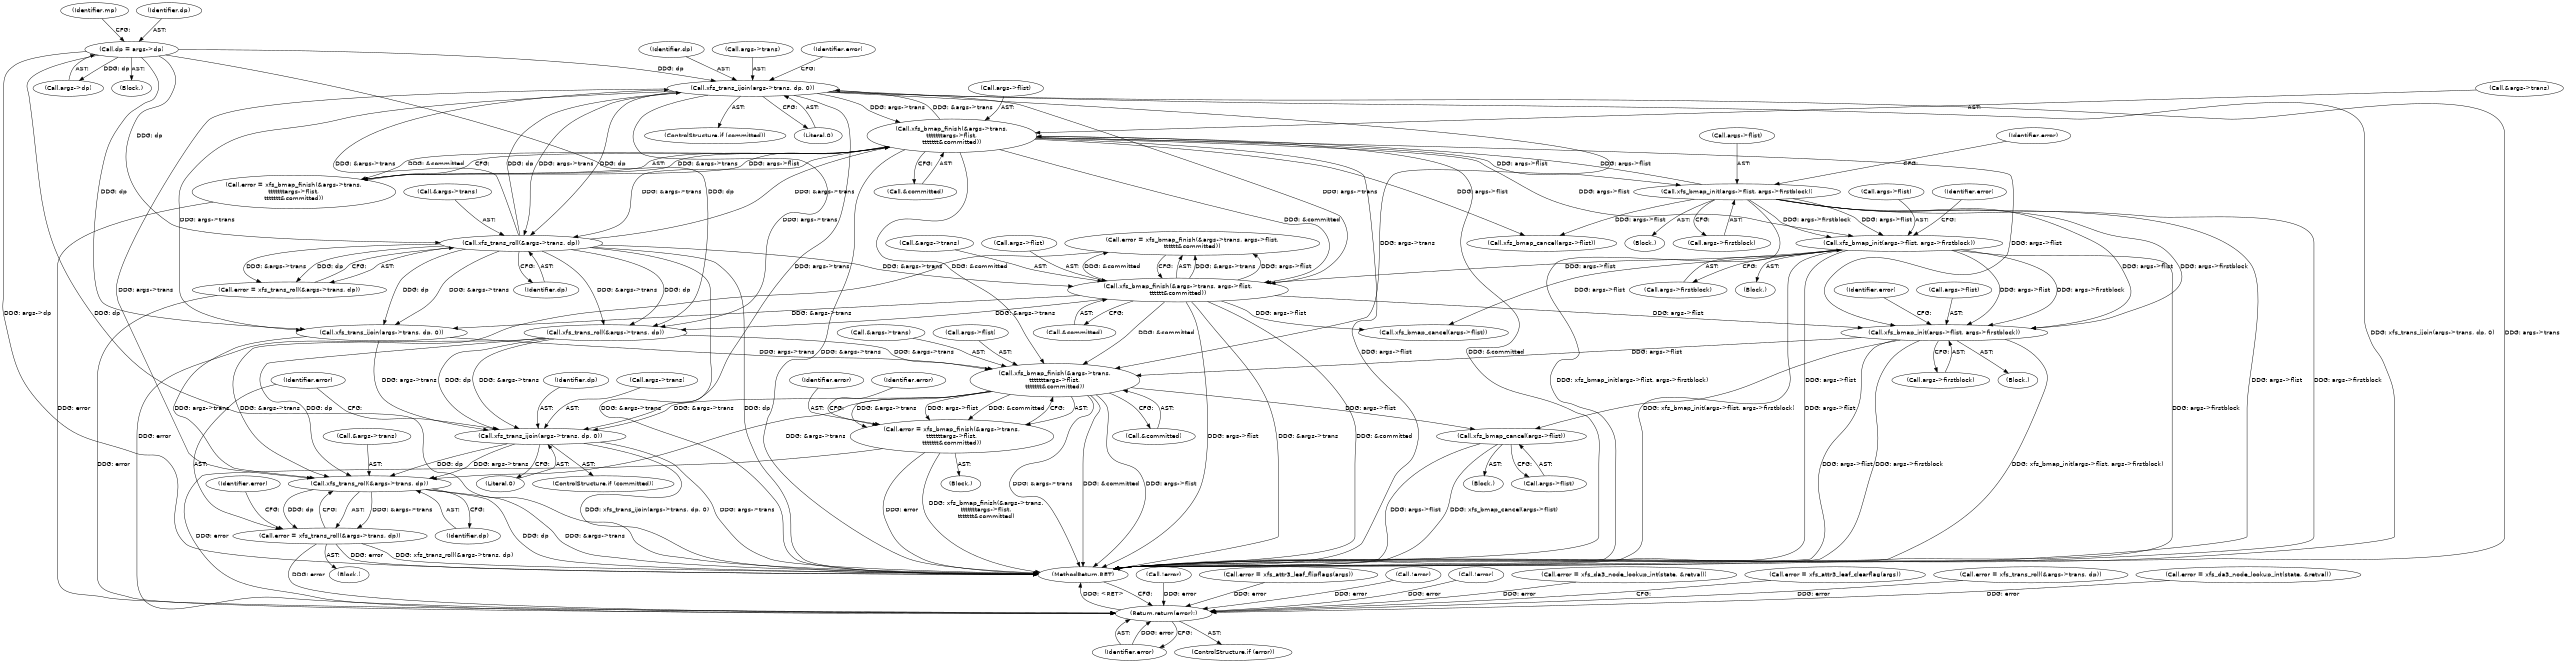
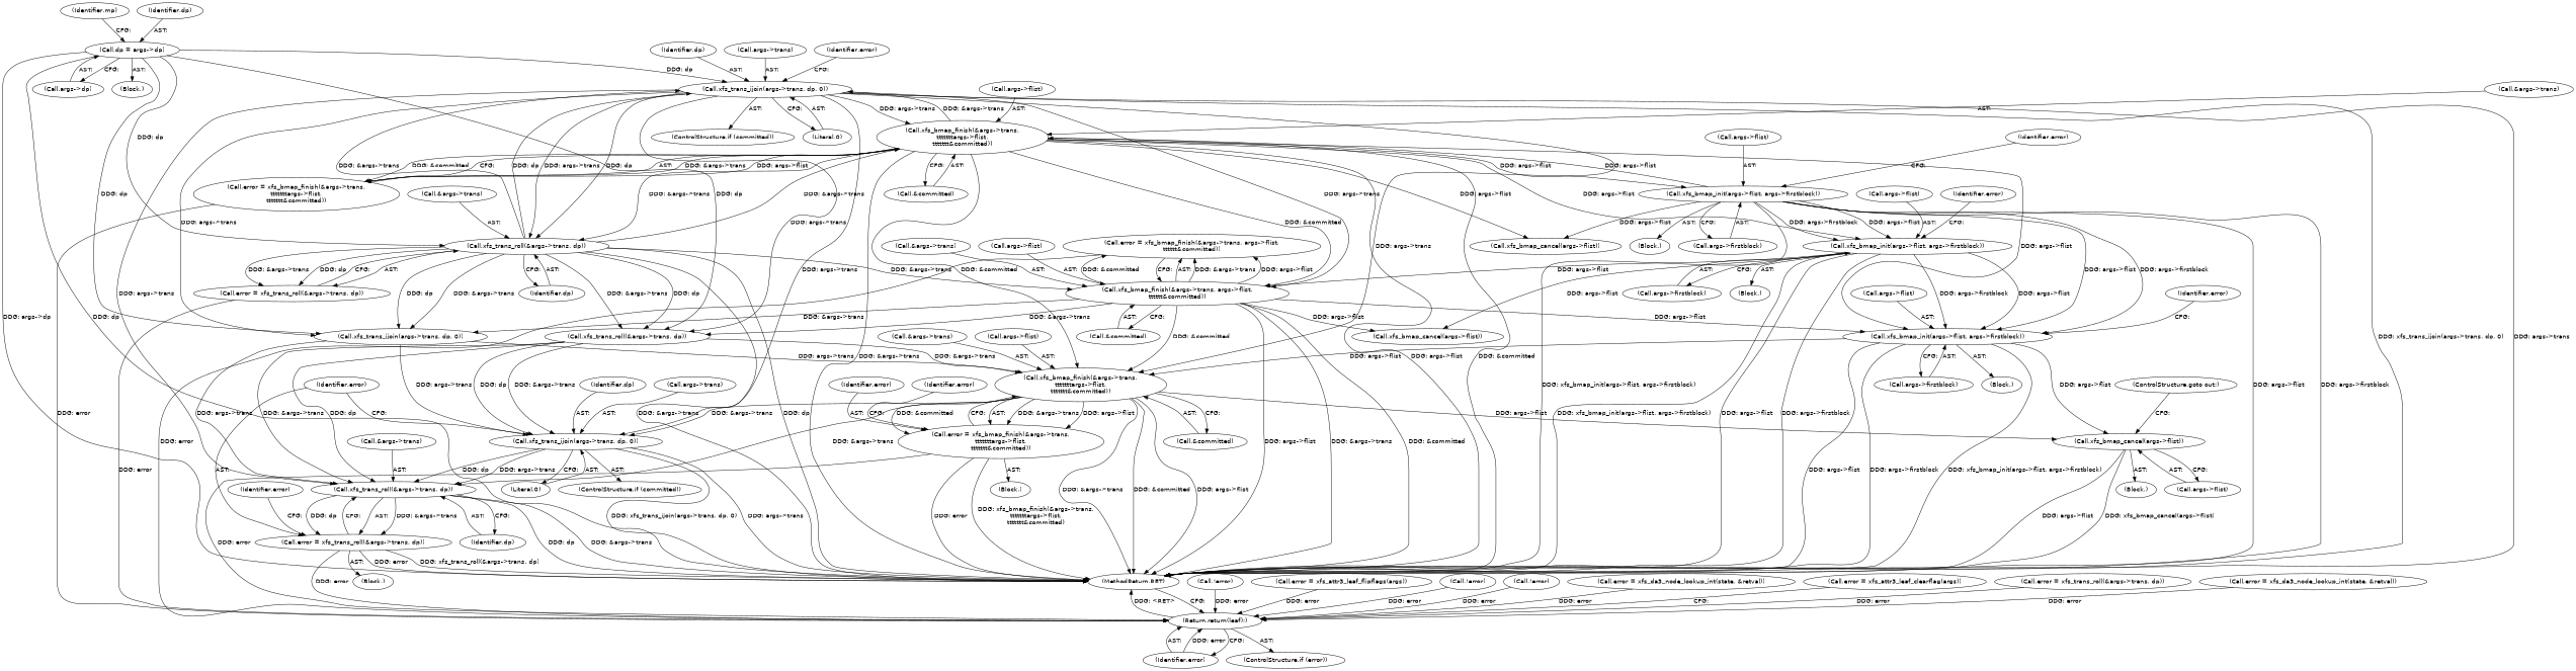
  digraph {
    fontname="DejaVu Sans"
    node [fontname="DejaVu Sans"]
    edge [fontname="DejaVu Sans"]
    n1 [label="(Call,xfs_bmap_init(args->flist, args->firstblock))"]
    n2 [label="(Call,xfs_bmap_finish(&args->trans,\n\t\t\t\t\t\t\targs->flist,\n\t\t\t\t\t\t\t&committed))"]
    n3 [label="(Call,xfs_bmap_cancel(args->flist))"]
    n4 [label="(Block,)"]
    n5 [label="(MethodReturn,RET)"]
    n6 [label="(Call,args->firstblock)"]
    n7 [label="(Call,xfs_trans_ijoin(args->trans, dp, 0))"]
    n8 [label="(Call,xfs_trans_roll(&args->trans, dp))"]
    n9 [label="(Call,error = xfs_bmap_finish(&args->trans,\n\t\t\t\t\t\t\targs->flist,\n\t\t\t\t\t\t\t&committed))"]
    n10 [label="(Call,&committed)"]
    n11 [label="(Block,)"]
    n12 [label="(Call,args->flist)"]
-   n13 [label="(Return,return(error);)"]
+   n13 [label="(Return,return(leaf);)"]
    n14 [label="(Call,xfs_bmap_finish(&args->trans, args->flist,\n\t\t\t\t\t\t&committed))"]
    n15 [label="(Call,xfs_trans_ijoin(args->trans, dp, 0))"]
    n16 [label="(Call,&committed)"]
    n17 [label="(Call,error = xfs_bmap_finish(&args->trans, args->flist,\n\t\t\t\t\t\t&committed))"]
    n18 [label="(Call,xfs_trans_roll(&args->trans, dp))"]
    n19 [label="(Call,xfs_bmap_cancel(args->flist))"]
    n20 [label="(Call,xfs_trans_ijoin(args->trans, dp, 0))"]
    n21 [label="(Call,xfs_bmap_finish(&args->trans,\n\t\t\t\t\t\t\targs->flist,\n\t\t\t\t\t\t\t&committed))"]
    n22 [label="(Call,xfs_trans_roll(&args->trans, dp))"]
    n23 [label="(ControlStructure,if (committed))"]
    n24 [label="(Literal,0)"]
    n25 [label="(Call,xfs_bmap_init(args->flist, args->firstblock))"]
    n26 [label="(Call,xfs_bmap_init(args->flist, args->firstblock))"]
    n27 [label="(Call,&committed)"]
    n28 [label="(Call,error = xfs_bmap_finish(&args->trans,\n\t\t\t\t\t\t\targs->flist,\n\t\t\t\t\t\t\t&committed))"]
    n29 [label="(Call,xfs_bmap_cancel(args->flist))"]
    n30 [label="(Call,error = xfs_trans_roll(&args->trans, dp))"]
    n31 [label="(Identifier,dp)"]
    n32 [label="(Literal,0)"]
    n33 [label="(ControlStructure,if (committed))"]
    n34 [label="(Call,error = xfs_trans_roll(&args->trans, dp))"]
    n35 [label="(Identifier,dp)"]
    n36 [label="(Block,)"]
    n37 [label="(Call,args->firstblock)"]
    n38 [label="(Call,args->firstblock)"]
    n39 [label="(Block,)"]
    n40 [label="(Call,dp = args->dp)"]
    n41 [label="(Call,args->dp)"]
    n42 [label="(Block,)"]
    n43 [label="(Block,)"]
    n44 [label="(Identifier,error)"]
    n45 [label="(ControlStructure,if (error))"]
    n46 [label="(Block,)"]
    n47 [label="(Call,args->flist)"]
    n48 [label="(Identifier,error)"]
    n49 [label="(Call,!error)"]
    n50 [label="(Identifier,mp)"]
    n51 [label="(Call,error = xfs_attr3_leaf_flipflags(args))"]
    n52 [label="(Identifier,error)"]
    n53 [label="(Identifier,error)"]
    n54 [label="(Call,&args->trans)"]
    n55 [label="(Call,&args->trans)"]
    n56 [label="(Call,!error)"]
    n57 [label="(Call,&args->trans)"]
    n58 [label="(Call,args->flist)"]
    n59 [label="(Call,args->flist)"]
    n60 [label="(Call,!error)"]
    n61 [label="(Call,&args->trans)"]
    n62 [label="(Call,error = xfs_da3_node_lookup_int(state, &retval))"]
    n63 [label="(Identifier,dp)"]
    n64 [label="(Identifier,error)"]
    n65 [label="(Identifier,dp)"]
    n66 [label="(Call,args->trans)"]
    n67 [label="(Identifier,dp)"]
    n68 [label="(Call,args->flist)"]
    n69 [label="(Call,error = xfs_attr3_leaf_clearflag(args))"]
    n70 [label="(Identifier,error)"]
    n71 [label="(Call,error = xfs_trans_roll(&args->trans, dp))"]
    n72 [label="(Call,args->trans)"]
    n73 [label="(Call,error = xfs_da3_node_lookup_int(state, &retval))"]
    n74 [label="(Call,&args->trans)"]
    n75 [label="(Call,args->flist)"]
    n76 [label="(Identifier,error)"]
    n77 [label="(Identifier,error)"]
+   n78 [label="(ControlStructure,goto out;)"]
    n79 [label="(Call,args->flist)"]
    n80 [label="(Identifier,error)"]
    n1 -> n2 [label="DDG: args->flist"]
    n1 -> n3 [label="DDG: args->flist"]
    n1 -> n4 [label="AST: "]
    n1 -> n5 [label="DDG: xfs_bmap_init(args->flist, args->firstblock)"]
    n1 -> n5 [label="DDG: args->flist"]
    n1 -> n5 [label="DDG: args->firstblock"]
    n1 -> n6 [label="CFG: "]
    n2 -> n3 [label="DDG: args->flist"]
    n2 -> n5 [label="DDG: &args->trans"]
    n2 -> n5 [label="DDG: &committed"]
    n2 -> n5 [label="DDG: args->flist"]
    n2 -> n7 [label="DDG: &args->trans"]
    n2 -> n8 [label="DDG: &args->trans"]
    n2 -> n9 [label="AST: "]
    n2 -> n9 [label="DDG: &args->trans"]
    n2 -> n9 [label="DDG: args->flist"]
    n2 -> n9 [label="DDG: &committed"]
    n2 -> n10 [label="CFG: "]
    n3 -> n5 [label="DDG: args->flist"]
    n3 -> n5 [label="DDG: xfs_bmap_cancel(args->flist)"]
    n3 -> n11 [label="AST: "]
    n3 -> n12 [label="CFG: "]
    n5 -> n13 [label="CFG: "]
    n6 -> n1 [label="AST: "]
    n7 -> n5 [label="DDG: xfs_trans_ijoin(args->trans, dp, 0)"]
    n7 -> n5 [label="DDG: args->trans"]
    n7 -> n8 [label="DDG: args->trans"]
    n7 -> n8 [label="DDG: dp"]
    n7 -> n32 [label="CFG: "]
    n7 -> n33 [label="AST: "]
    n8 -> n5 [label="DDG: dp"]
    n8 -> n5 [label="DDG: &args->trans"]
    n8 -> n34 [label="AST: "]
    n8 -> n34 [label="DDG: &args->trans"]
    n8 -> n34 [label="DDG: dp"]
    n8 -> n35 [label="CFG: "]
    n9 -> n2 [label="CFG: "]
    n9 -> n5 [label="DDG: error"]
    n9 -> n5 [label="DDG: xfs_bmap_finish(&args->trans,\n\t\t\t\t\t\t\targs->flist,\n\t\t\t\t\t\t\t&committed)"]
    n9 -> n13 [label="DDG: error"]
    n9 -> n43 [label="AST: "]
    n10 -> n2 [label="AST: "]
    n12 -> n3 [label="AST: "]
    n13 -> n5 [label="DDG: <RET>"]
    n13 -> n44 [label="CFG: "]
    n13 -> n45 [label="AST: "]
    n14 -> n1 [label="DDG: args->flist"]
    n14 -> n2 [label="DDG: &committed"]
    n14 -> n5 [label="DDG: args->flist"]
    n14 -> n5 [label="DDG: &args->trans"]
    n14 -> n5 [label="DDG: &committed"]
    n14 -> n15 [label="DDG: &args->trans"]
    n14 -> n16 [label="CFG: "]
    n14 -> n17 [label="AST: "]
    n14 -> n17 [label="DDG: &args->trans"]
    n14 -> n17 [label="DDG: args->flist"]
    n14 -> n17 [label="DDG: &committed"]
    n14 -> n18 [label="DDG: &args->trans"]
    n14 -> n19 [label="DDG: args->flist"]
    n15 -> n2 [label="DDG: args->trans"]
    n15 -> n7 [label="DDG: args->trans"]
    n15 -> n8 [label="DDG: args->trans"]
    n16 -> n14 [label="AST: "]
    n17 -> n13 [label="DDG: error"]
    n17 -> n14 [label="CFG: "]
    n18 -> n2 [label="DDG: &args->trans"]
    n18 -> n7 [label="DDG: &args->trans"]
    n18 -> n7 [label="DDG: dp"]
    n18 -> n8 [label="DDG: &args->trans"]
    n18 -> n8 [label="DDG: dp"]
    n20 -> n2 [label="DDG: args->trans"]
    n20 -> n5 [label="DDG: xfs_trans_ijoin(args->trans, dp, 0)"]
    n20 -> n5 [label="DDG: args->trans"]
    n20 -> n7 [label="DDG: args->trans"]
    n20 -> n8 [label="DDG: args->trans"]
    n20 -> n14 [label="DDG: args->trans"]
    n20 -> n15 [label="DDG: args->trans"]
    n20 -> n18 [label="DDG: args->trans"]
    n20 -> n21 [label="DDG: args->trans"]
    n20 -> n22 [label="DDG: args->trans"]
    n20 -> n22 [label="DDG: dp"]
    n20 -> n23 [label="AST: "]
    n20 -> n24 [label="CFG: "]
    n21 -> n1 [label="DDG: args->flist"]
    n21 -> n2 [label="DDG: &committed"]
    n21 -> n5 [label="DDG: &args->trans"]
    n21 -> n5 [label="DDG: args->flist"]
    n21 -> n5 [label="DDG: &committed"]
    n21 -> n14 [label="DDG: &committed"]
    n21 -> n20 [label="DDG: &args->trans"]
    n21 -> n22 [label="DDG: &args->trans"]
    n21 -> n25 [label="DDG: args->flist"]
    n21 -> n26 [label="DDG: args->flist"]
    n21 -> n27 [label="CFG: "]
    n21 -> n28 [label="AST: "]
    n21 -> n28 [label="DDG: &args->trans"]
    n21 -> n28 [label="DDG: args->flist"]
    n21 -> n28 [label="DDG: &committed"]
    n21 -> n29 [label="DDG: args->flist"]
    n22 -> n5 [label="DDG: dp"]
    n22 -> n5 [label="DDG: &args->trans"]
    n22 -> n14 [label="DDG: &args->trans"]
    n22 -> n15 [label="DDG: &args->trans"]
    n22 -> n15 [label="DDG: dp"]
    n22 -> n18 [label="DDG: &args->trans"]
    n22 -> n18 [label="DDG: dp"]
    n22 -> n20 [label="DDG: &args->trans"]
    n22 -> n20 [label="DDG: dp"]
    n22 -> n21 [label="DDG: &args->trans"]
    n22 -> n30 [label="AST: "]
    n22 -> n30 [label="DDG: &args->trans"]
    n22 -> n30 [label="DDG: dp"]
    n22 -> n31 [label="CFG: "]
    n24 -> n20 [label="AST: "]
    n25 -> n1 [label="DDG: args->flist"]
    n25 -> n1 [label="DDG: args->firstblock"]
    n25 -> n5 [label="DDG: args->flist"]
    n25 -> n5 [label="DDG: args->firstblock"]
    n25 -> n5 [label="DDG: xfs_bmap_init(args->flist, args->firstblock)"]
    n25 -> n21 [label="DDG: args->flist"]
    n25 -> n26 [label="DDG: args->flist"]
    n25 -> n26 [label="DDG: args->firstblock"]
    n25 -> n29 [label="DDG: args->flist"]
    n25 -> n36 [label="AST: "]
    n25 -> n37 [label="CFG: "]
    n26 -> n1 [label="DDG: args->flist"]
    n26 -> n1 [label="DDG: args->firstblock"]
    n26 -> n5 [label="DDG: xfs_bmap_init(args->flist, args->firstblock)"]
    n26 -> n5 [label="DDG: args->flist"]
    n26 -> n5 [label="DDG: args->firstblock"]
    n26 -> n14 [label="DDG: args->flist"]
    n26 -> n19 [label="DDG: args->flist"]
    n26 -> n38 [label="CFG: "]
    n26 -> n39 [label="AST: "]
    n27 -> n21 [label="AST: "]
    n28 -> n13 [label="DDG: error"]
    n28 -> n21 [label="CFG: "]
    n30 -> n13 [label="DDG: error"]
    n30 -> n22 [label="CFG: "]
    n31 -> n22 [label="AST: "]
    n32 -> n7 [label="AST: "]
    n34 -> n5 [label="DDG: xfs_trans_roll(&args->trans, dp)"]
    n34 -> n5 [label="DDG: error"]
    n34 -> n8 [label="CFG: "]
    n34 -> n13 [label="DDG: error"]
    n34 -> n46 [label="AST: "]
    n35 -> n8 [label="AST: "]
    n37 -> n25 [label="AST: "]
    n38 -> n26 [label="AST: "]
    n40 -> n5 [label="DDG: args->dp"]
    n40 -> n5 [label="DDG: dp"]
    n40 -> n15 [label="DDG: dp"]
    n40 -> n18 [label="DDG: dp"]
    n40 -> n20 [label="DDG: dp"]
    n40 -> n22 [label="DDG: dp"]
-   n40 -> n41 [label="DDG: dp"]
+   n40 -> n41 [label="CFG: "]
    n40 -> n42 [label="AST: "]
    n41 -> n40 [label="AST: "]
    n44 -> n13 [label="AST: "]
    n44 -> n13 [label="DDG: error"]
    n47 -> n21 [label="AST: "]
    n48 -> n9 [label="AST: "]
    n49 -> n13 [label="DDG: error"]
    n50 -> n40 [label="CFG: "]
    n51 -> n13 [label="DDG: error"]
    n52 -> n7 [label="CFG: "]
    n52 -> n34 [label="AST: "]
    n53 -> n26 [label="CFG: "]
    n54 -> n2 [label="AST: "]
    n55 -> n14 [label="AST: "]
    n56 -> n13 [label="DDG: error"]
    n57 -> n8 [label="AST: "]
    n58 -> n14 [label="AST: "]
    n59 -> n2 [label="AST: "]
    n60 -> n13 [label="DDG: error"]
    n61 -> n22 [label="AST: "]
    n62 -> n13 [label="DDG: error"]
    n63 -> n20 [label="AST: "]
    n64 -> n1 [label="CFG: "]
    n65 -> n7 [label="AST: "]
    n66 -> n7 [label="AST: "]
    n67 -> n40 [label="AST: "]
    n68 -> n25 [label="AST: "]
    n69 -> n13 [label="CFG: "]
    n70 -> n34 [label="CFG: "]
    n71 -> n13 [label="DDG: error"]
    n72 -> n20 [label="AST: "]
    n73 -> n13 [label="DDG: error"]
    n74 -> n21 [label="AST: "]
    n75 -> n1 [label="AST: "]
    n76 -> n20 [label="CFG: "]
    n77 -> n9 [label="CFG: "]
+   n78 -> n3 [label="CFG: "]
    n79 -> n26 [label="AST: "]
    n80 -> n25 [label="CFG: "]
  }
